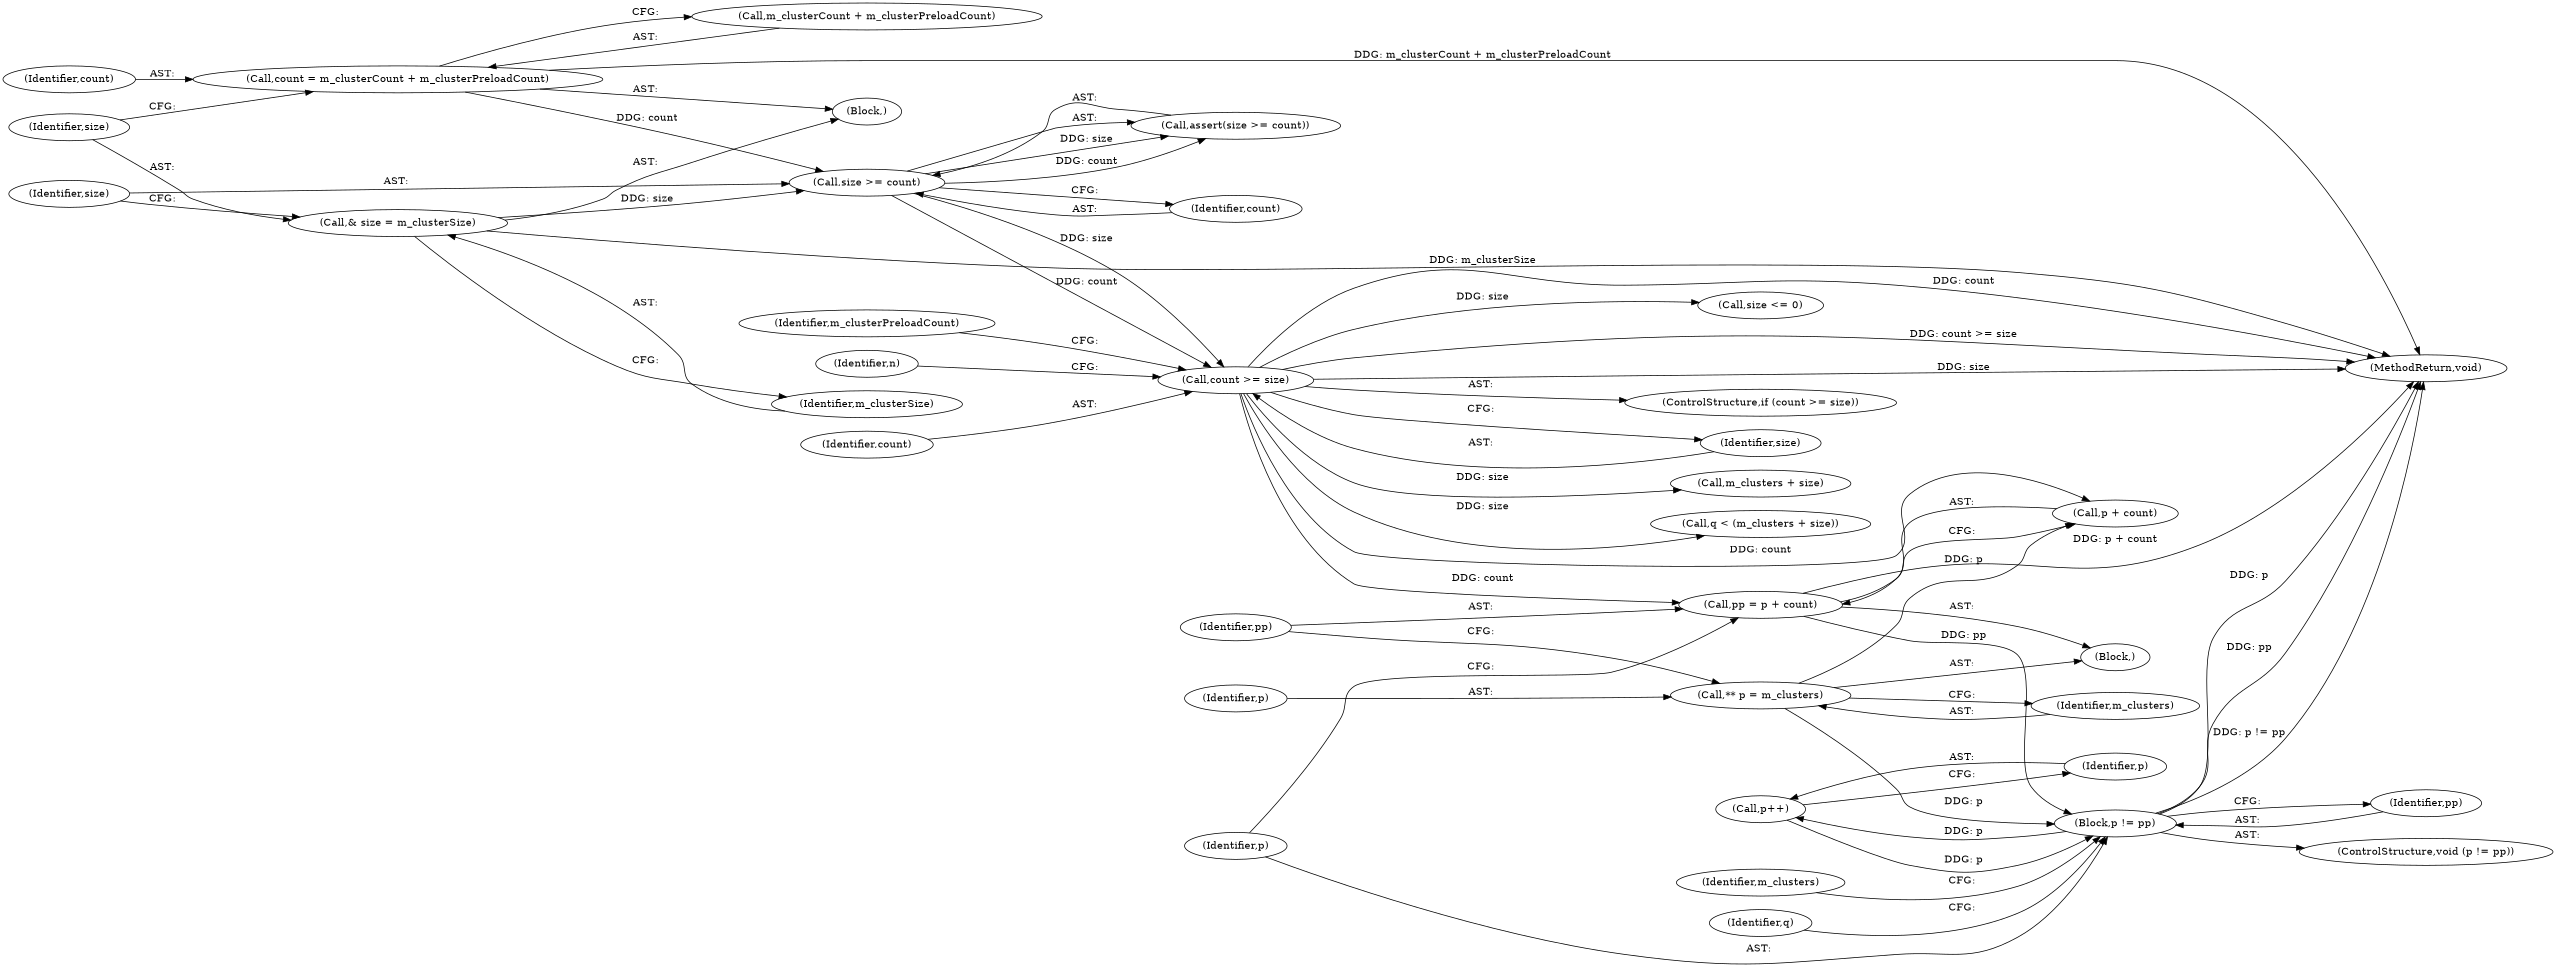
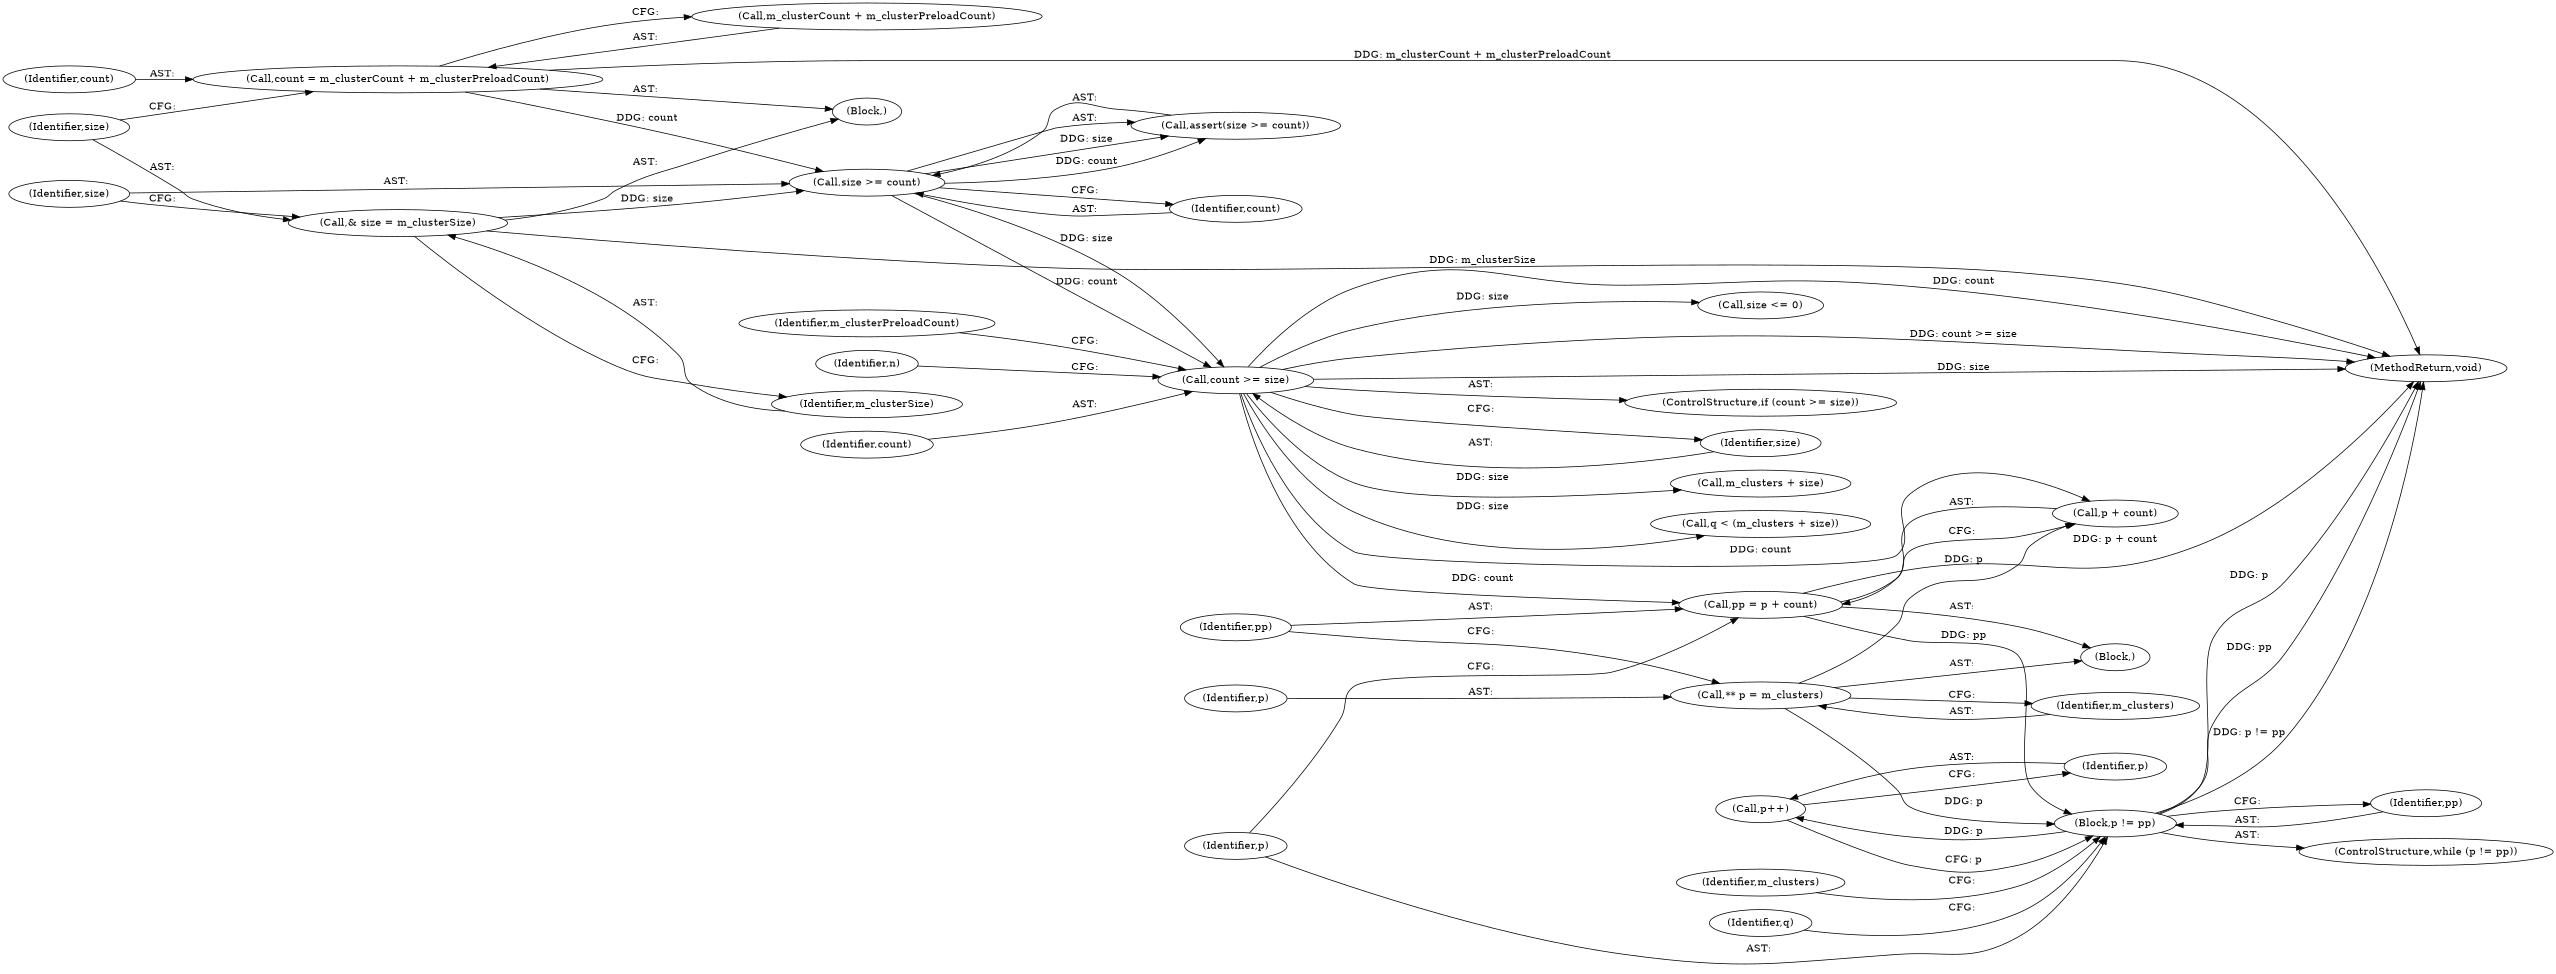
  digraph {
    rankdir=LR
    n1 [label="(Call,p++)"]
    n2 [label="(Block,p != pp)"]
    n3 [label="(Identifier,p)"]
    n4 [label="(MethodReturn,void)"]
    n5 [label="(Identifier,pp)"]
-   n6 [label="(ControlStructure,void (p != pp))"]
+   n6 [label="(ControlStructure,while (p != pp))"]
    n7 [label="(Call,** p = m_clusters)"]
    n8 [label="(Identifier,m_clusters)"]
    n9 [label="(Call,p + count)"]
    n10 [label="(Block,)"]
    n11 [label="(Call,pp = p + count)"]
    n12 [label="(Call,count >= size)"]
    n13 [label="(ControlStructure,if (count >= size))"]
    n14 [label="(Identifier,size)"]
    n15 [label="(Call,m_clusters + size)"]
    n16 [label="(Call,q < (m_clusters + size))"]
    n17 [label="(Call,size <= 0)"]
    n18 [label="(Call,size >= count)"]
    n19 [label="(Call,assert(size >= count))"]
    n20 [label="(Identifier,count)"]
    n21 [label="(Call,& size = m_clusterSize)"]
    n22 [label="(Block,)"]
    n23 [label="(Identifier,m_clusterSize)"]
    n24 [label="(Call,count = m_clusterCount + m_clusterPreloadCount)"]
    n25 [label="(Call,m_clusterCount + m_clusterPreloadCount)"]
    n26 [label="(Identifier,p)"]
    n27 [label="(Identifier,pp)"]
    n28 [label="(Identifier,m_clusterPreloadCount)"]
    n29 [label="(Identifier,p)"]
    n30 [label="(Identifier,size)"]
    n31 [label="(Identifier,n)"]
    n32 [label="(Identifier,m_clusters)"]
    n33 [label="(Identifier,count)"]
    n34 [label="(Identifier,count)"]
    n35 [label="(Identifier,q)"]
    n36 [label="(Identifier,size)"]
-   n1 -> n2 [label="DDG: p"]
+   n1 -> n2 [label="CFG: p"]
    n1 -> n3 [label="CFG: "]
    n2 -> n1 [label="DDG: p"]
    n2 -> n4 [label="DDG: p"]
    n2 -> n4 [label="DDG: pp"]
    n2 -> n4 [label="DDG: p != pp"]
    n2 -> n5 [label="CFG: "]
    n2 -> n6 [label="AST: "]
    n3 -> n1 [label="AST: "]
    n5 -> n2 [label="AST: "]
    n7 -> n2 [label="DDG: p"]
    n7 -> n8 [label="CFG: "]
    n7 -> n9 [label="DDG: p"]
    n7 -> n10 [label="AST: "]
    n8 -> n7 [label="AST: "]
    n9 -> n11 [label="AST: "]
    n11 -> n2 [label="DDG: pp"]
    n11 -> n4 [label="DDG: p + count"]
    n11 -> n9 [label="CFG: "]
    n11 -> n10 [label="AST: "]
    n12 -> n4 [label="DDG: count >= size"]
    n12 -> n4 [label="DDG: size"]
    n12 -> n4 [label="DDG: count"]
    n12 -> n9 [label="DDG: count"]
    n12 -> n11 [label="DDG: count"]
    n12 -> n13 [label="AST: "]
    n12 -> n14 [label="CFG: "]
    n12 -> n15 [label="DDG: size"]
    n12 -> n16 [label="DDG: size"]
    n12 -> n17 [label="DDG: size"]
    n14 -> n12 [label="AST: "]
    n18 -> n12 [label="DDG: count"]
    n18 -> n12 [label="DDG: size"]
    n18 -> n19 [label="AST: "]
    n18 -> n19 [label="DDG: size"]
    n18 -> n19 [label="DDG: count"]
    n18 -> n20 [label="CFG: "]
    n19 -> n18 [label="AST: "]
    n20 -> n18 [label="AST: "]
    n21 -> n4 [label="DDG: m_clusterSize"]
    n21 -> n18 [label="DDG: size"]
    n21 -> n22 [label="AST: "]
    n21 -> n23 [label="CFG: "]
    n23 -> n21 [label="AST: "]
    n24 -> n4 [label="DDG: m_clusterCount + m_clusterPreloadCount"]
    n24 -> n18 [label="DDG: count"]
    n24 -> n22 [label="AST: "]
    n24 -> n25 [label="CFG: "]
    n25 -> n24 [label="AST: "]
    n26 -> n2 [label="AST: "]
    n26 -> n11 [label="CFG: "]
    n27 -> n7 [label="CFG: "]
    n27 -> n11 [label="AST: "]
    n28 -> n12 [label="CFG: "]
    n29 -> n7 [label="AST: "]
    n30 -> n21 [label="AST: "]
    n30 -> n24 [label="CFG: "]
    n31 -> n12 [label="CFG: "]
    n32 -> n2 [label="CFG: "]
    n33 -> n24 [label="AST: "]
    n34 -> n12 [label="AST: "]
    n35 -> n2 [label="CFG: "]
    n36 -> n18 [label="AST: "]
    n36 -> n21 [label="CFG: "]
  }
